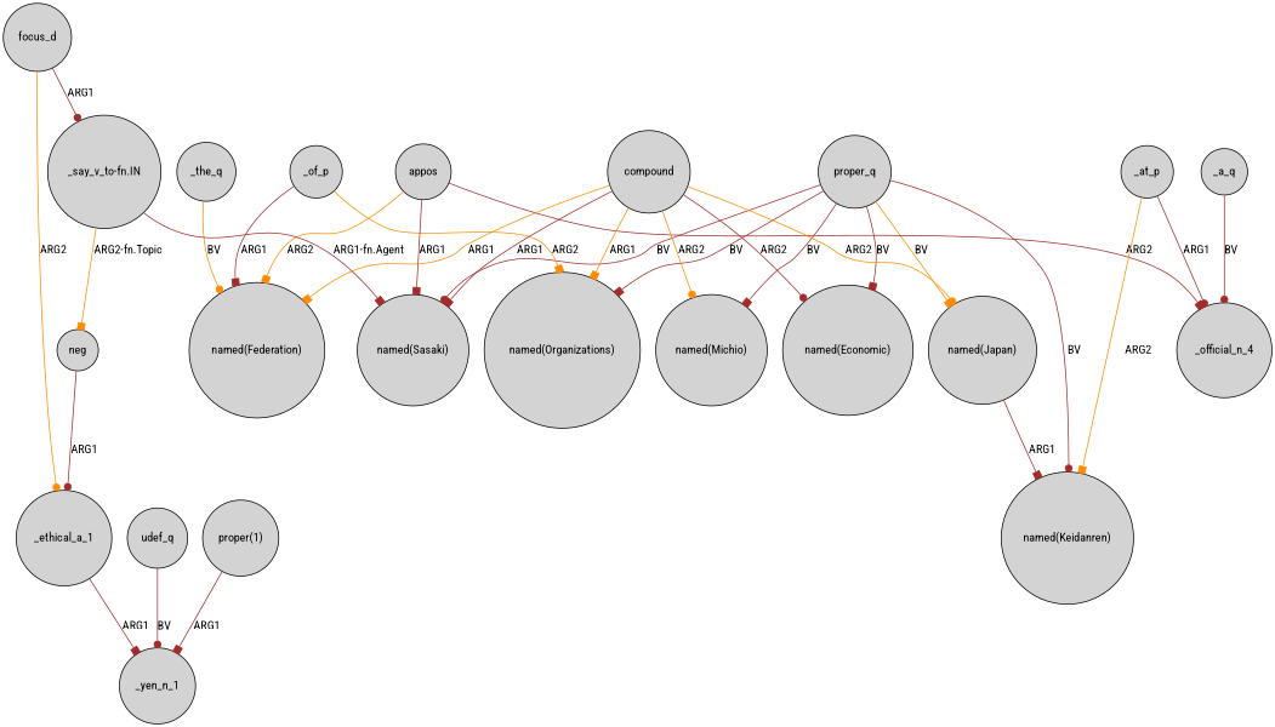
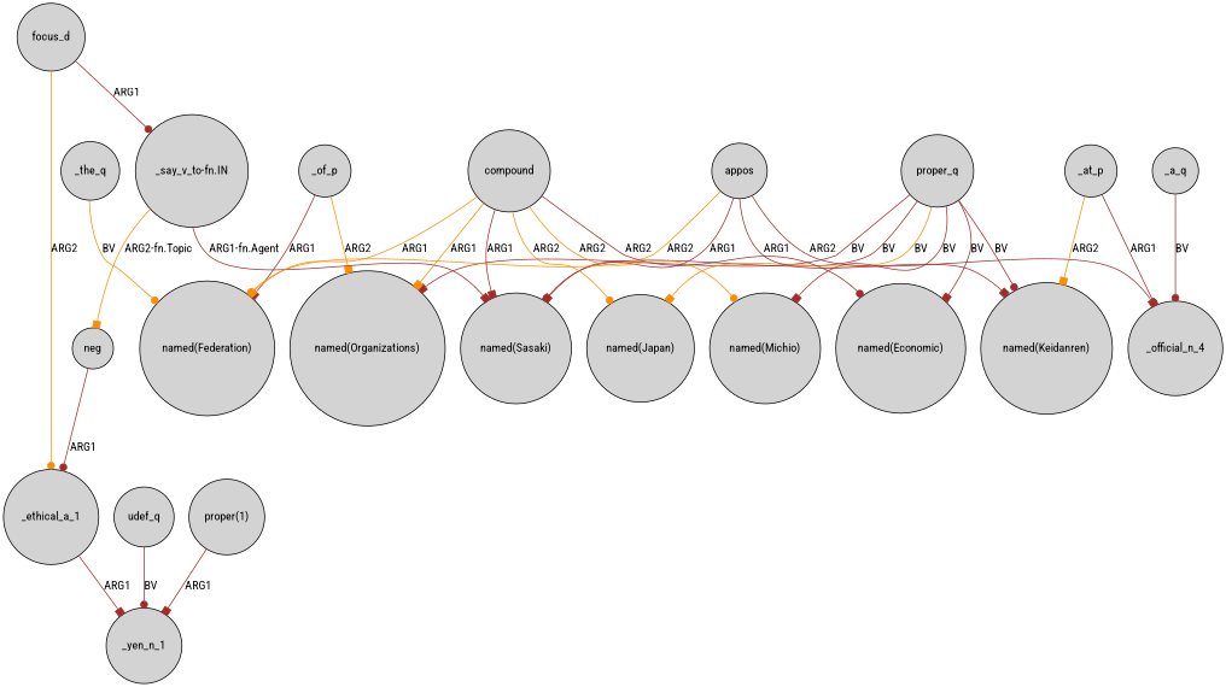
  digraph {
    fontname="Roboto Condensed"
    node [fontname="Roboto Condensed" shape=circle style=filled]
    edge [arrowhead=box color=brown fontname="Roboto Condensed"]
    n1 [label=_yen_n_1]
    _ethical_a_1
    proper_q
    "named(Organizations)"
    "named(Economic)"
    "named(Keidanren)"
    "named(Sasaki)"
    "named(Michio)"
    "named(Japan)"
    udef_q
    _of_p
    "named(Federation)"
    appos
    n14 [label=_official_n_4]
    _the_q
    "_say_v_to-fn.IN"
    neg
    compound
    _a_q
    _at_p
    n21 [label="proper(1)"]
    focus_d
    _ethical_a_1 -> n1 [label=ARG1]
    proper_q -> "named(Organizations)" [label=BV]
    proper_q -> "named(Economic)" [label=BV]
    proper_q -> "named(Keidanren)" [arrowhead=dot label=BV]
    proper_q -> "named(Sasaki)" [arrowhead=dot label=BV]
    proper_q -> "named(Michio)" [label=BV]
    proper_q -> "named(Japan)" [color=darkorange label=BV]
    udef_q -> n1 [arrowhead=dot label=BV]
    _of_p -> "named(Organizations)" [color=darkorange label=ARG2]
    _of_p -> "named(Federation)" [label=ARG1]
-   "named(Japan)" -> "named(Keidanren)" [label=ARG1]
+   appos -> "named(Keidanren)" [label=ARG1]
    appos -> "named(Sasaki)" [label=ARG1]
-   appos -> "named(Federation)" [color=darkorange label=ARG2]
+   appos -> "named(Federation)" [arrowhead=dot color=darkorange label=ARG2]
    appos -> n14 [label=ARG2]
    _the_q -> "named(Federation)" [arrowhead=dot color=darkorange label=BV]
    "_say_v_to-fn.IN" -> "named(Sasaki)" [label="ARG1-fn.Agent"]
    "_say_v_to-fn.IN" -> neg [color=darkorange label="ARG2-fn.Topic"]
    neg -> _ethical_a_1 [arrowhead=dot label=ARG1]
    compound -> "named(Organizations)" [color=darkorange label=ARG1]
    compound -> "named(Economic)" [arrowhead=dot label=ARG2]
    compound -> "named(Sasaki)" [label=ARG1]
    compound -> "named(Michio)" [arrowhead=dot color=darkorange label=ARG2]
    compound -> "named(Japan)" [arrowhead=dot color=darkorange label=ARG2]
    compound -> "named(Federation)" [color=darkorange label=ARG1]
    _a_q -> n14 [arrowhead=dot label=BV]
    _at_p -> "named(Keidanren)" [color=darkorange label=ARG2]
    _at_p -> n14 [arrowhead=dot label=ARG1]
    n21 -> n1 [label=ARG1]
    focus_d -> _ethical_a_1 [arrowhead=dot color=darkorange label=ARG2]
    focus_d -> "_say_v_to-fn.IN" [arrowhead=dot label=ARG1]
  }
